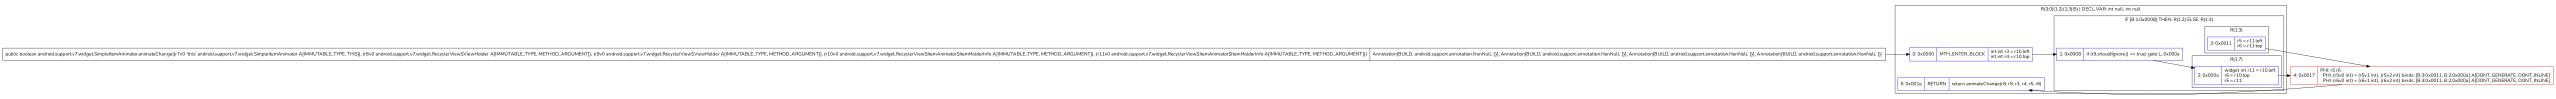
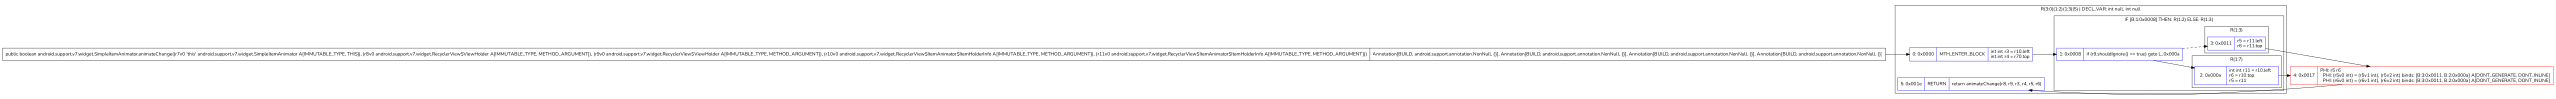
  digraph {
    fontname=Nunito
    rankdir=LR
    node [color=blue fontname=Nunito shape=record]
    edge [fontname=Nunito]
-   n1 [label="{2\:\ 0x000a|widget int r11 = r10.left\lr6 = r10.top\lr5 = r11\l}"]
+   n1 [label="{2\:\ 0x000a|int int r11 = r10.left\lr6 = r10.top\lr5 = r11\l}"]
    n2 [label="{3\:\ 0x0011|r5 = r11.left\lr6 = r11.top\l}"]
    n3 [label="{1\:\ 0x0008|if (r9.shouldIgnore() == true) goto L_0x000a\l}"]
-   n4 [label="{0\:\ 0x0000|MTH_ENTER_BLOCK\l|int int r3 = r10.left\lint int r4 = r10.top\l}"]
+   n4 [label="{0\:\ 0x0000|MTH_ENTER_BLOCK\l|int int r3 = r10.left\lint int r4 = r70.top\l}"]
    n5 [label="{5\:\ 0x001e|RETURN\l|return animateChange(r8, r9, r3, r4, r5, r6)\l}"]
    n6 [color=red label="{4\:\ 0x0017|PHI: r5 r6 \l  PHI: (r5v0 int) = (r5v1 int), (r5v2 int) binds: [B:3:0x0011, B:2:0x000a] A[DONT_GENERATE, DONT_INLINE]\l  PHI: (r6v0 int) = (r6v1 int), (r6v2 int) binds: [B:3:0x0011, B:2:0x000a] A[DONT_GENERATE, DONT_INLINE]\l}"]
    n7 [label="{public boolean android.support.v7.widget.SimpleItemAnimator.animateChange((r7v0 'this' android.support.v7.widget.SimpleItemAnimator A[IMMUTABLE_TYPE, THIS]), (r8v0 android.support.v7.widget.RecyclerView$ViewHolder A[IMMUTABLE_TYPE, METHOD_ARGUMENT]), (r9v0 android.support.v7.widget.RecyclerView$ViewHolder A[IMMUTABLE_TYPE, METHOD_ARGUMENT]), (r10v0 android.support.v7.widget.RecyclerView$ItemAnimator$ItemHolderInfo A[IMMUTABLE_TYPE, METHOD_ARGUMENT]), (r11v0 android.support.v7.widget.RecyclerView$ItemAnimator$ItemHolderInfo A[IMMUTABLE_TYPE, METHOD_ARGUMENT]))  | Annotation[BUILD, android.support.annotation.NonNull, \{\}], Annotation[BUILD, android.support.annotation.NonNull, \{\}], Annotation[BUILD, android.support.annotation.NonNull, \{\}], Annotation[BUILD, android.support.annotation.NonNull, \{\}]\l}" color=""]
    subgraph cluster_1 {
      label="R(3:0|(1:2)(1:3)|5) | DECL_VAR: int null, int null\l"
      n4
      n5
      subgraph cluster_2 {
        label="IF [B:1:0x0008] THEN: R(1:2) ELSE: R(1:3)"
        n3
        subgraph cluster_3 {
          label="R(1:7)"
          n1
        }
        subgraph cluster_4 {
          label="R(1:3)"
          n2
        }
      }
    }
    n1 -> n6
    n2 -> n6
    n3 -> n1
+   n3 -> n2 [style=dashed]
    n4 -> n3
    n6 -> n5
    n7 -> n4
  }
